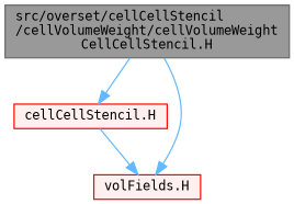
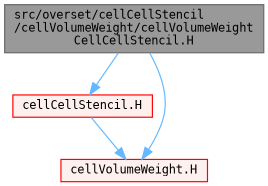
  digraph {
    fontname="DejaVu Sans Mono"
    node [color=red fillcolor="#FFF0F0" fontname="DejaVu Sans Mono" fontsize=10 shape=box style=filled]
    edge [color=steelblue1 fontname="DejaVu Sans Mono" fontsize=10 labelfontname=Helvetica labelfontsize=10 style=solid]
    n1 [color=gray40 fillcolor=grey60 fontcolor=black height=0.2 label="src/overset/cellCellStencil\l/cellVolumeWeight/cellVolumeWeight\lCellCellStencil.H" width=0.4]
    n2 [height=0.2 label="cellCellStencil.H" width=0.4]
-   n3 [height=0.2 label="volFields.H" width=0.4]
+   n3 [height=0.2 label="cellVolumeWeight.H" width=0.4]
    n1 -> n2
    n1 -> n3
    n2 -> n3
  }
